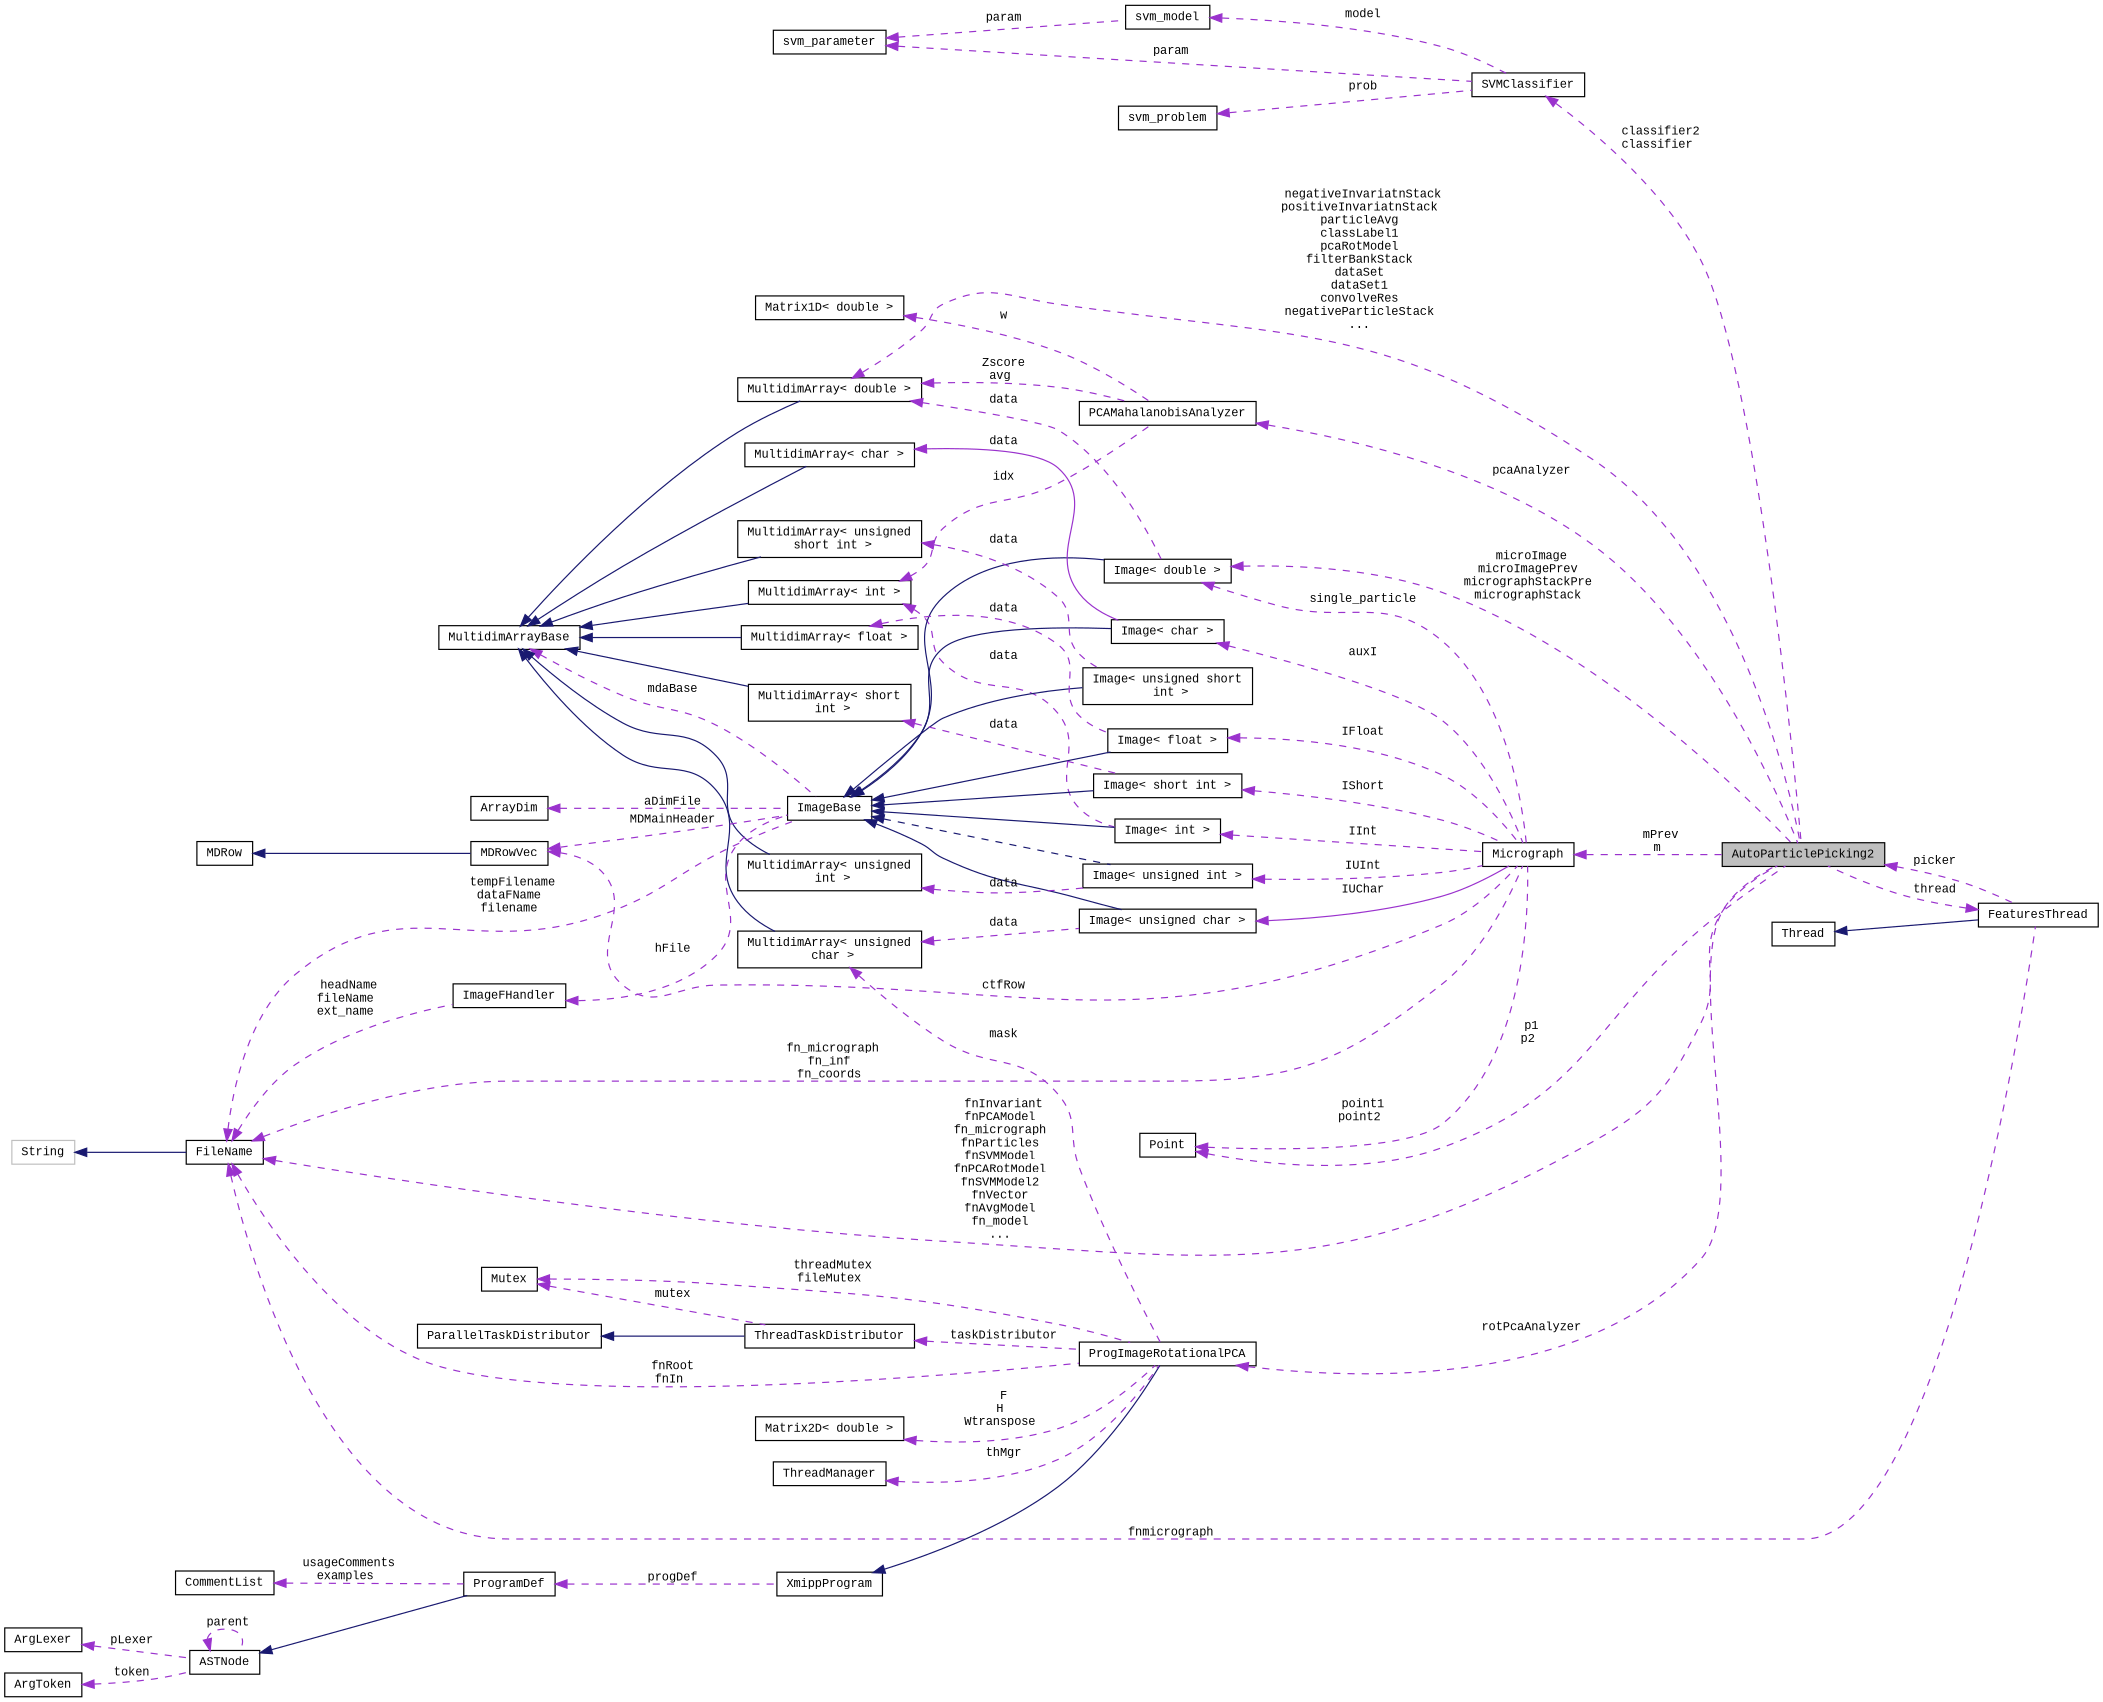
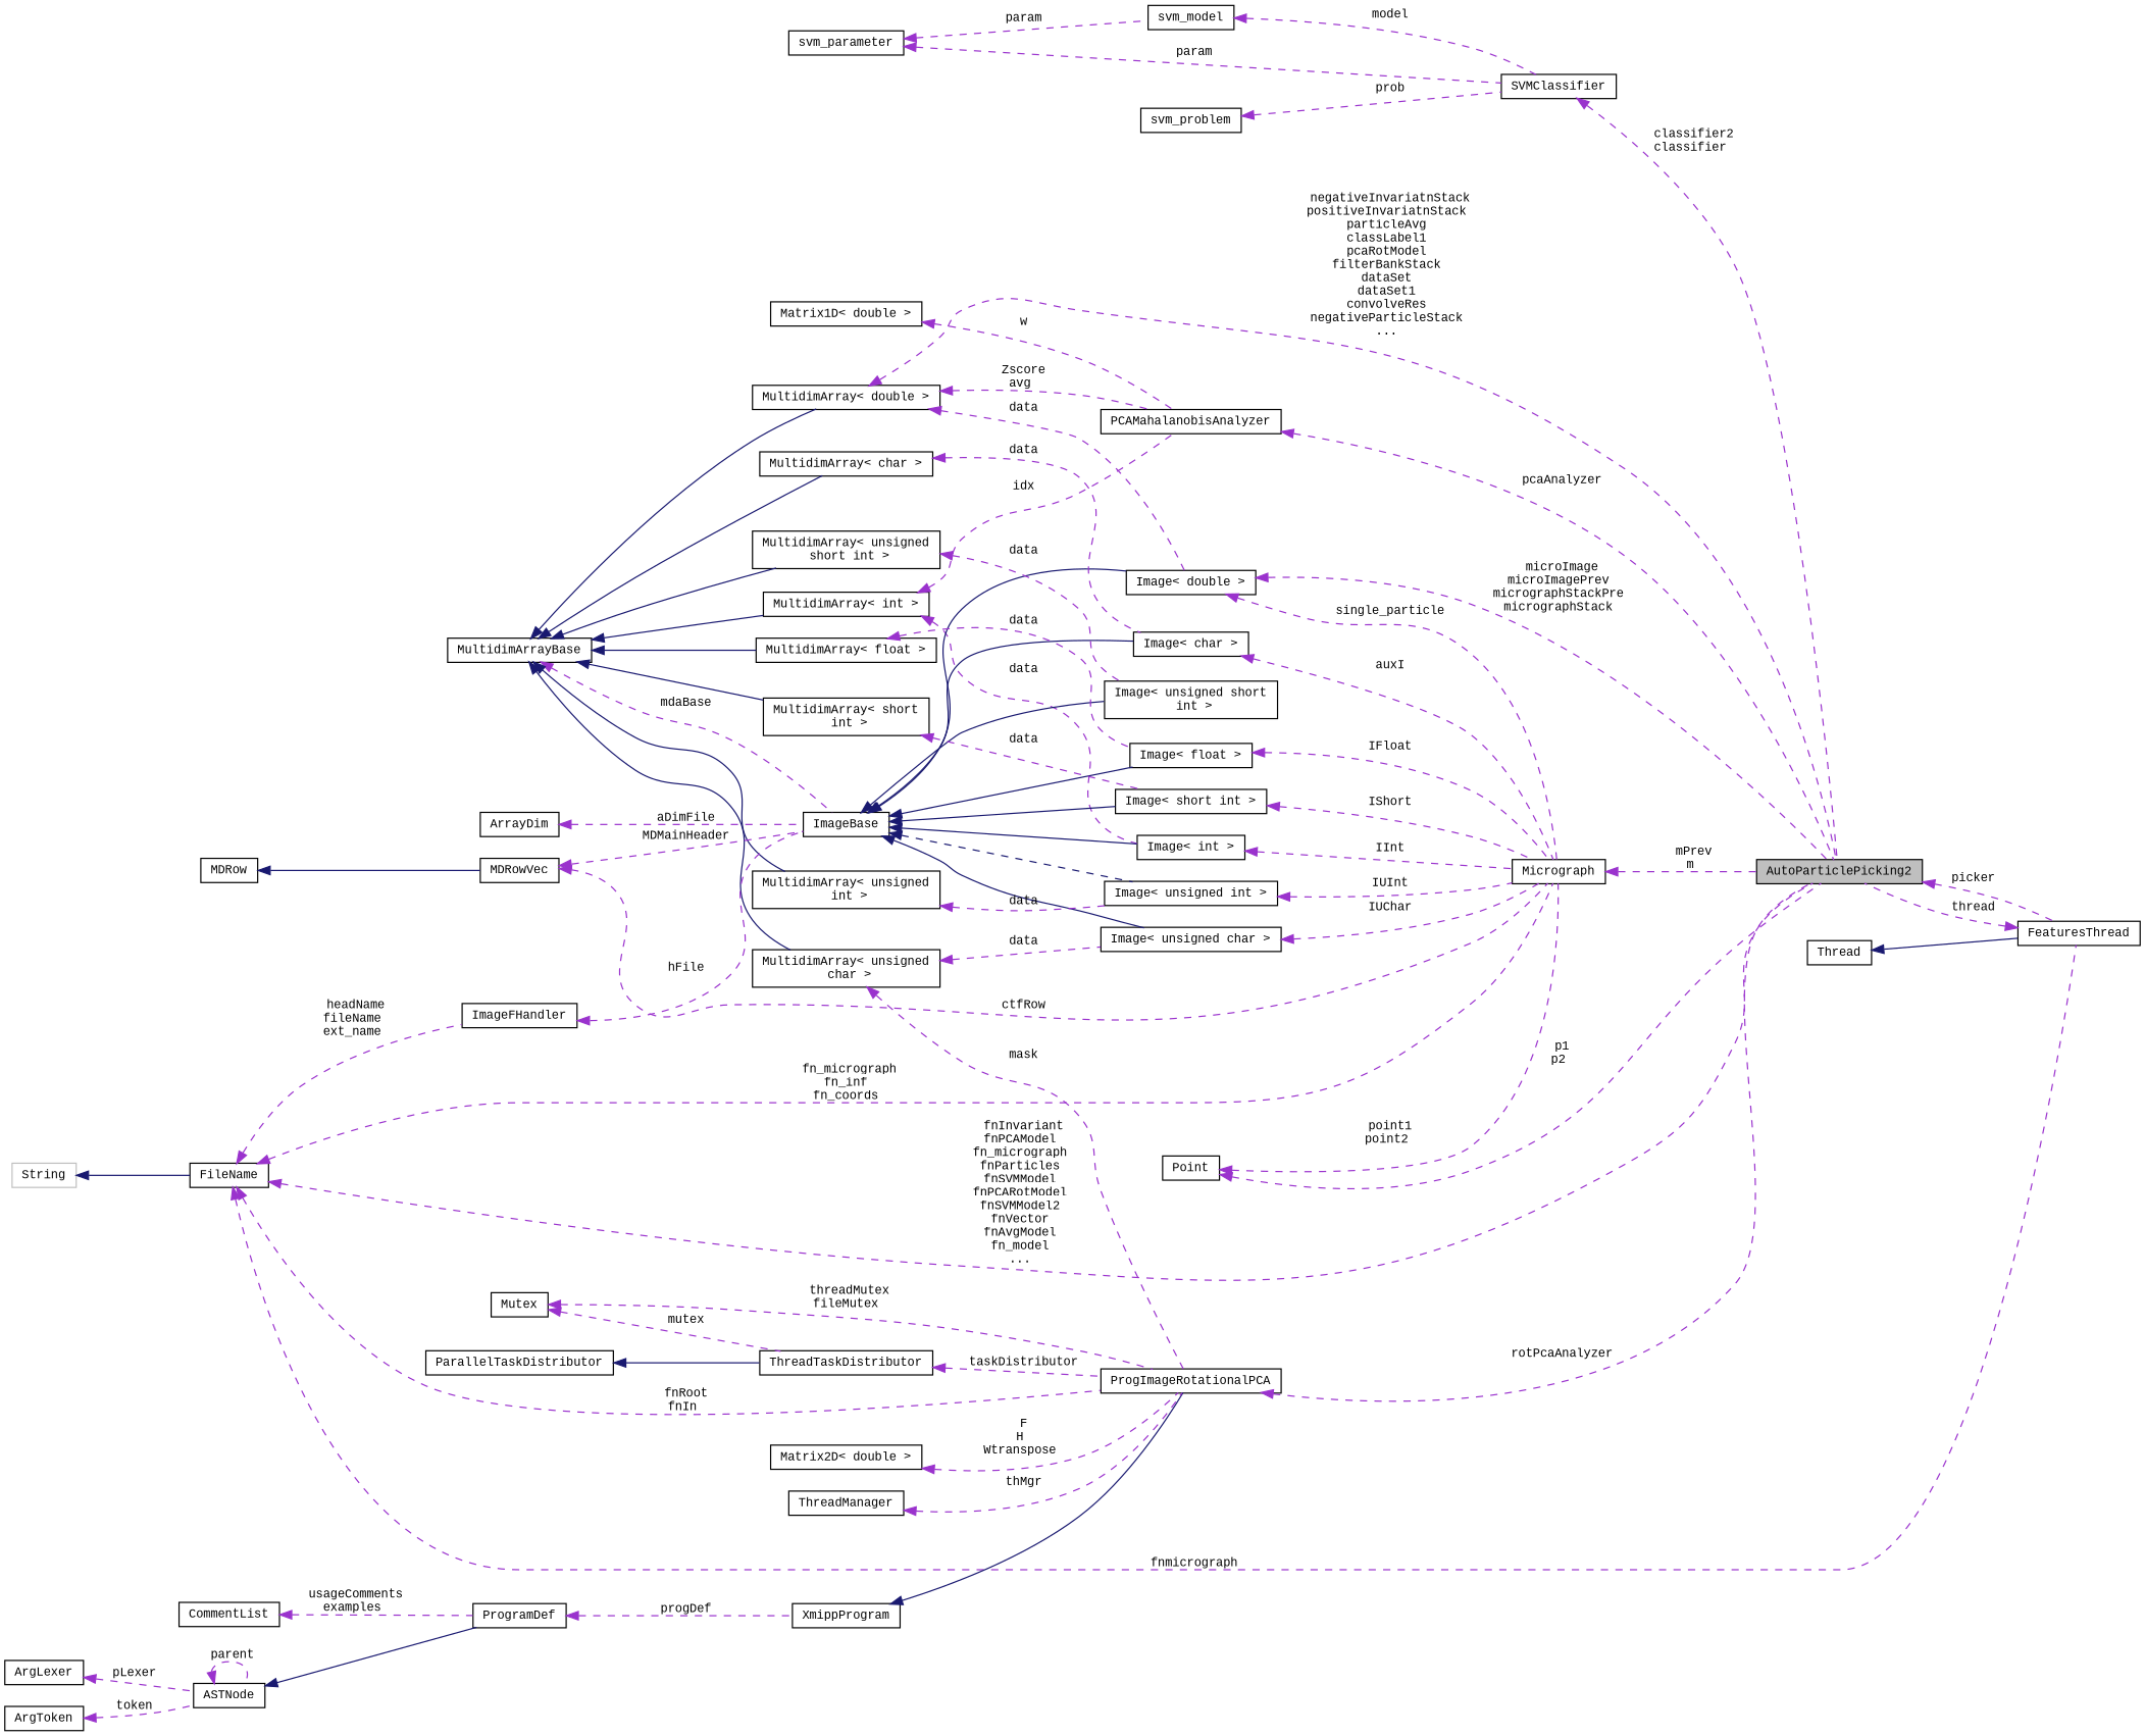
  digraph {
    fontname="Liberation Mono"
    rankdir=LR
    node [color=black fillcolor=white fontname="Liberation Mono" fontsize=10 shape=record style=filled]
    edge [color=darkorchid3 dir=back fontname="Liberation Mono" fontsize=10 labelfontname=Helvetica labelfontsize=10 style=dashed]
    n1 [fillcolor=grey75 fontcolor=black height=0.2 label=AutoParticlePicking2 width=0.4]
    n2 [height=0.2 label=FeaturesThread width=0.4]
    n3 [height=0.2 label=PCAMahalanobisAnalyzer width=0.4]
    n4 [height=0.2 label="Matrix1D\< double \>" width=0.4]
    n5 [height=0.2 label="MultidimArray\< double \>" width=0.4]
    n6 [height=0.2 label="Image\< double \>" width=0.4]
    n7 [height=0.2 label=Micrograph width=0.4]
    n8 [height=0.2 label=MultidimArrayBase width=0.4]
    n9 [height=0.2 label="MultidimArray\< int \>" width=0.4]
    n10 [height=0.2 label=ImageBase width=0.4]
    n11 [height=0.2 label="MultidimArray\< char \>" width=0.4]
    n12 [height=0.2 label="MultidimArray\< float \>" width=0.4]
    n13 [height=0.2 label="MultidimArray\< unsigned\l int \>" width=0.4]
    n14 [height=0.2 label="MultidimArray\< unsigned\l short int \>" width=0.4]
    n15 [height=0.2 label="MultidimArray\< short\l int \>" width=0.4]
    n16 [height=0.2 label="MultidimArray\< unsigned\l char \>" width=0.4]
    n17 [height=0.2 label="Image\< int \>" width=0.4]
    n18 [height=0.2 label="Image\< char \>" width=0.4]
    n19 [height=0.2 label="Image\< float \>" width=0.4]
    n20 [height=0.2 label="Image\< unsigned int \>" width=0.4]
    n21 [height=0.2 label="Image\< unsigned short\l int \>" width=0.4]
    n22 [height=0.2 label="Image\< short int \>" width=0.4]
    n23 [height=0.2 label="Image\< unsigned char \>" width=0.4]
    n24 [height=0.2 label=ProgImageRotationalPCA width=0.4]
    n25 [height=0.2 label=Thread width=0.4]
    n26 [height=0.2 label=FileName width=0.4]
    n27 [height=0.2 label=ImageFHandler width=0.4]
    n28 [color=grey75 height=0.2 label=String width=0.4]
    n29 [height=0.2 label=SVMClassifier width=0.4]
    n30 [height=0.2 label=svm_problem width=0.4]
    n31 [height=0.2 label=svm_model width=0.4]
    n32 [height=0.2 label=svm_parameter width=0.4]
    n33 [height=0.2 label=MDRowVec width=0.4]
    n34 [height=0.2 label=MDRow width=0.4]
    n35 [height=0.2 label=ArrayDim width=0.4]
    n36 [height=0.2 label=Point width=0.4]
    n37 [height=0.2 label=XmippProgram width=0.4]
    n38 [height=0.2 label=ProgramDef width=0.4]
    n39 [height=0.2 label=ASTNode width=0.4]
    n40 [height=0.2 label=ArgToken width=0.4]
    n41 [height=0.2 label=ArgLexer width=0.4]
    n42 [height=0.2 label=CommentList width=0.4]
    n43 [height=0.2 label="Matrix2D\< double \>" width=0.4]
    n44 [height=0.2 label=ThreadManager width=0.4]
    n45 [height=0.2 label=Mutex width=0.4]
    n46 [height=0.2 label=ThreadTaskDistributor width=0.4]
    n47 [height=0.2 label=ParallelTaskDistributor width=0.4]
    n1 -> n2 [label=" picker"]
    n2 -> n1 [label=" thread"]
    n3 -> n1 [label=" pcaAnalyzer"]
    n4 -> n3 [label=" w"]
    n5 -> n1 [label=" negativeInvariatnStack\npositiveInvariatnStack\nparticleAvg\nclassLabel1\npcaRotModel\nfilterBankStack\ndataSet\ndataSet1\nconvolveRes\nnegativeParticleStack\n..."]
    n5 -> n3 [label=" Zscore\navg"]
    n5 -> n6 [label=" data"]
    n6 -> n1 [label=" microImage\nmicroImagePrev\nmicrographStackPre\nmicrographStack"]
    n6 -> n7 [label=" single_particle"]
    n7 -> n1 [label=" mPrev\nm"]
    n8 -> n5 [color=midnightblue style=solid]
    n8 -> n9 [color=midnightblue style=solid]
    n8 -> n10 [label=" mdaBase"]
    n8 -> n11 [color=midnightblue style=solid]
    n8 -> n12 [color=midnightblue style=solid]
    n8 -> n13 [color=midnightblue style=solid]
    n8 -> n14 [color=midnightblue style=solid]
    n8 -> n15 [color=midnightblue style=solid]
    n8 -> n16 [color=midnightblue style=solid]
    n9 -> n3 [label=" idx"]
    n9 -> n17 [label=" data"]
    n10 -> n6 [color=midnightblue style=solid]
    n10 -> n17 [color=midnightblue style=solid]
    n10 -> n18 [color=midnightblue style=solid]
    n10 -> n19 [color=midnightblue style=solid]
    n10 -> n20 [color=midnightblue]
    n10 -> n21 [color=midnightblue style=solid]
    n10 -> n22 [color=midnightblue style=solid]
    n10 -> n23 [color=midnightblue style=solid]
-   n11 -> n18 [label=" data" style=solid]
+   n11 -> n18 [label=" data"]
    n12 -> n19 [label=" data"]
    n13 -> n20 [label=" data"]
    n14 -> n21 [label=" data"]
    n15 -> n22 [label=" data"]
    n16 -> n23 [label=" data"]
    n16 -> n24 [label=" mask"]
    n17 -> n7 [label=" IInt"]
    n18 -> n7 [label=" auxI"]
    n19 -> n7 [label=" IFloat"]
    n20 -> n7 [label=" IUInt"]
    n22 -> n7 [label=" IShort"]
-   n23 -> n7 [label=" IUChar" style=solid]
+   n23 -> n7 [label=" IUChar"]
    n24 -> n1 [label=" rotPcaAnalyzer"]
    n25 -> n2 [color=midnightblue style=solid]
    n26 -> n1 [label=" fnInvariant\nfnPCAModel\nfn_micrograph\nfnParticles\nfnSVMModel\nfnPCARotModel\nfnSVMModel2\nfnVector\nfnAvgModel\nfn_model\n..."]
    n26 -> n2 [label=" fnmicrograph"]
    n26 -> n7 [label=" fn_micrograph\nfn_inf\nfn_coords"]
-   n26 -> n10 [label=" tempFilename\ndataFName\nfilename"]
    n26 -> n24 [label=" fnRoot\nfnIn"]
    n26 -> n27 [label=" headName\nfileName\next_name"]
    n27 -> n10 [label=" hFile"]
    n28 -> n26 [color=midnightblue style=solid]
    n29 -> n1 [label=" classifier2\nclassifier"]
    n30 -> n29 [label=" prob"]
    n31 -> n29 [label=" model"]
    n32 -> n29 [label=" param"]
    n32 -> n31 [label=" param"]
    n33 -> n7 [label=" ctfRow"]
    n33 -> n10 [label=" MDMainHeader"]
    n34 -> n33 [color=midnightblue style=solid]
    n35 -> n10 [label=" aDimFile"]
    n36 -> n1 [label=" p1\np2"]
    n36 -> n7 [label=" point1\npoint2"]
    n37 -> n24 [color=midnightblue style=solid]
    n38 -> n37 [label=" progDef"]
    n39 -> n38 [color=midnightblue style=solid]
    n39 -> n39 [label=" parent"]
    n40 -> n39 [label=" token"]
    n41 -> n39 [label=" pLexer"]
    n42 -> n38 [label=" usageComments\nexamples"]
    n43 -> n24 [label=" F\nH\nWtranspose"]
    n44 -> n24 [label=" thMgr"]
    n45 -> n24 [label=" threadMutex\nfileMutex"]
    n45 -> n46 [label=" mutex"]
    n46 -> n24 [label=" taskDistributor"]
    n47 -> n46 [color=midnightblue style=solid]
  }
